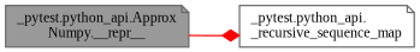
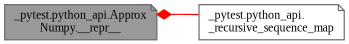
  digraph {
    rankdir=LR
    fontname="Liberation Serif"
    node [fontname="Liberation Serif" fontsize=10 shape=note style=filled]
    n1 [color=gray40 fillcolor=grey60 fontcolor=black height=0.2 label="_pytest.python_api.Approx\lNumpy.__repr__" width=0.4]
    n2 [color=grey40 fillcolor=white height=0.2 label="_pytest.python_api.\l_recursive_sequence_map" width=0.4]
-   n1 -> n2 [color=red fontname="Liberation Serif" fontsize=10 labelfontname=Helvetica labelfontsize=10 style=solid arrowhead=diamond]
+   n2 -> n1 [color=red fontname="Liberation Serif" fontsize=10 labelfontname=Helvetica labelfontsize=10 style=solid arrowhead=diamond]
  }
